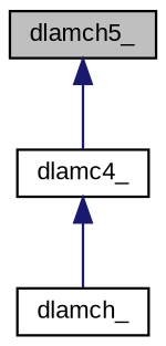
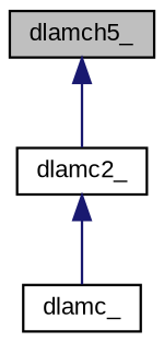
  digraph {
    fontname="Liberation Sans"
    rankdir=TB
    node [color=black fillcolor=white fontname="Liberation Sans" fontsize=10 shape=record style=filled]
    edge [color=midnightblue dir=back fontname="Liberation Sans" fontsize=10 labelfontname=Helvetica labelfontsize=10 style=solid]
    n1 [fillcolor=grey75 fontcolor=black height=0.2 label=dlamch5_ width=0.4]
-   n2 [height=0.2 label=dlamc4_ width=0.4]
-   n3 [height=0.2 label=dlamch_ width=0.4]
+   n2 [height=0.2 label=dlamc2_ width=0.4]
+   n3 [height=0.2 label=dlamc_ width=0.4]
    n1 -> n2
    n2 -> n3
  }
